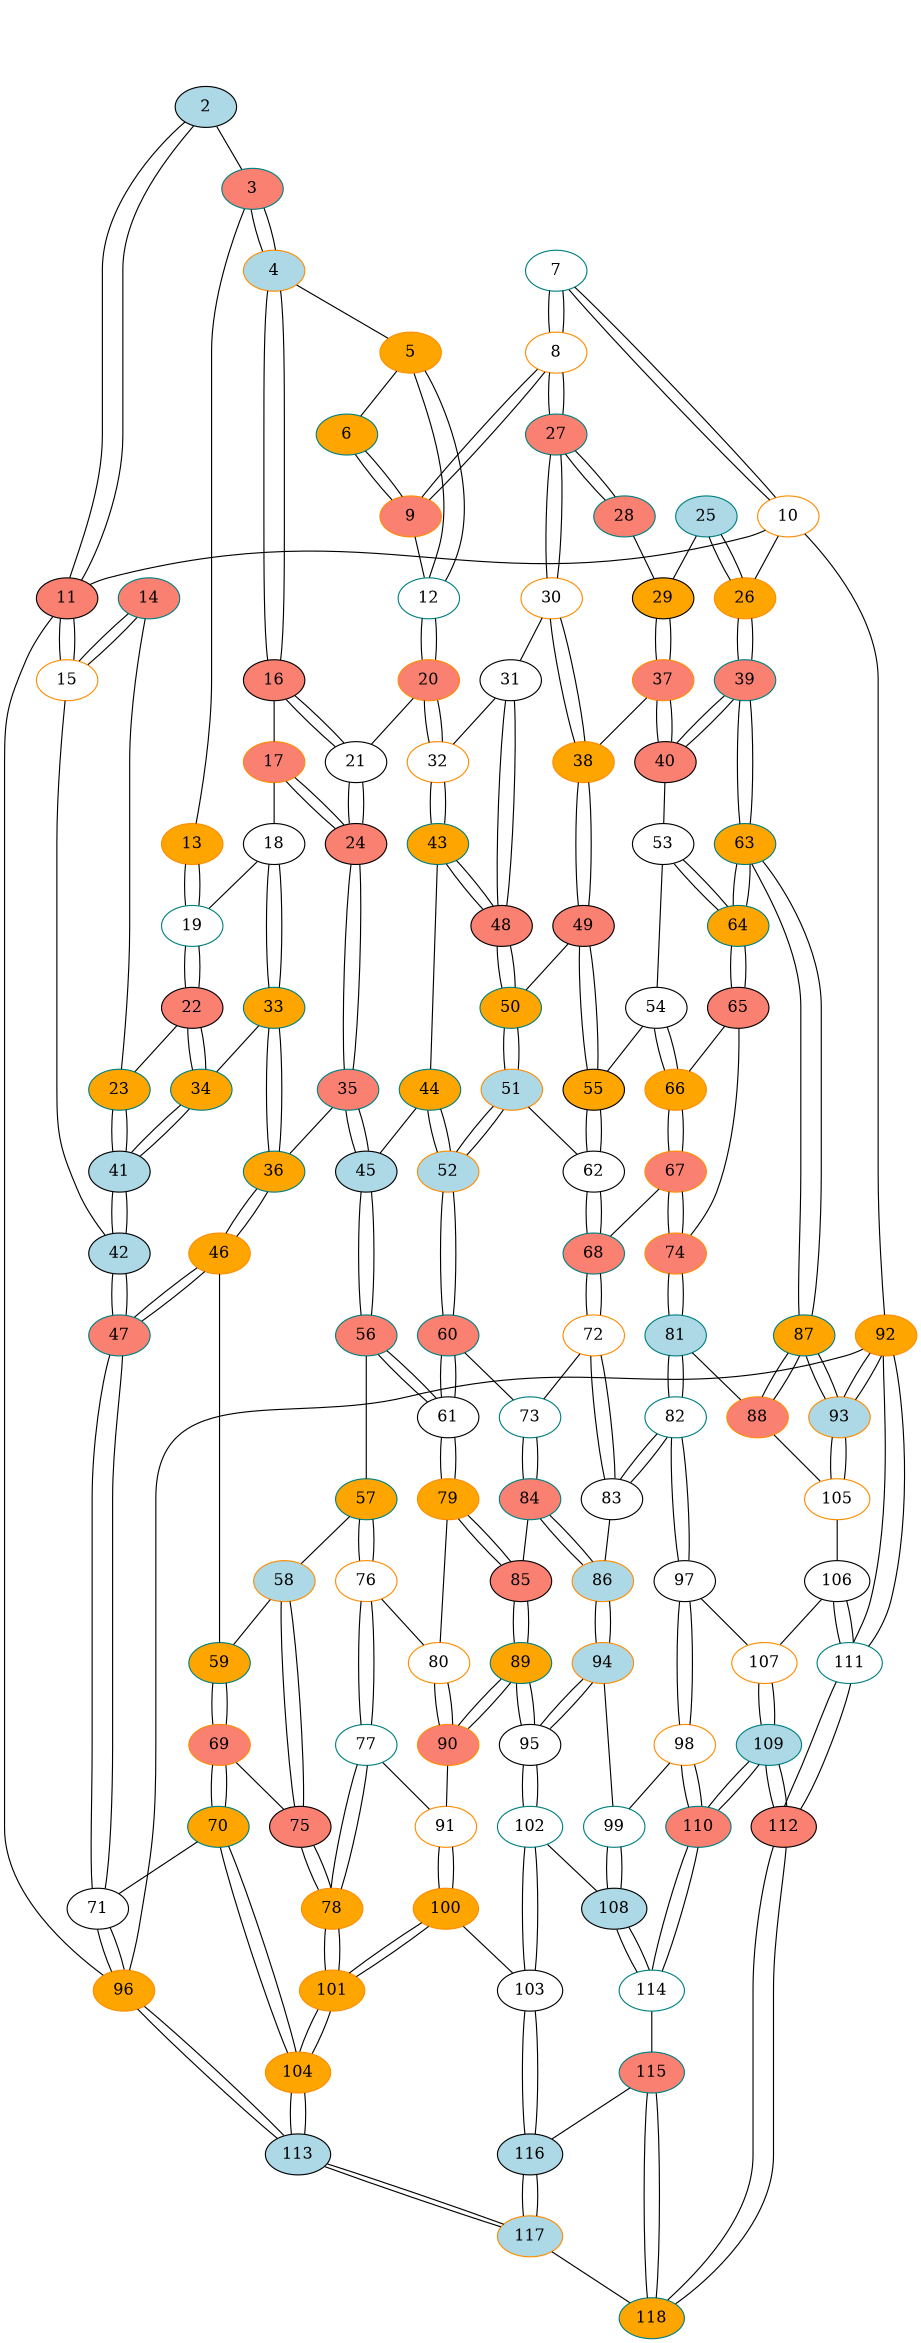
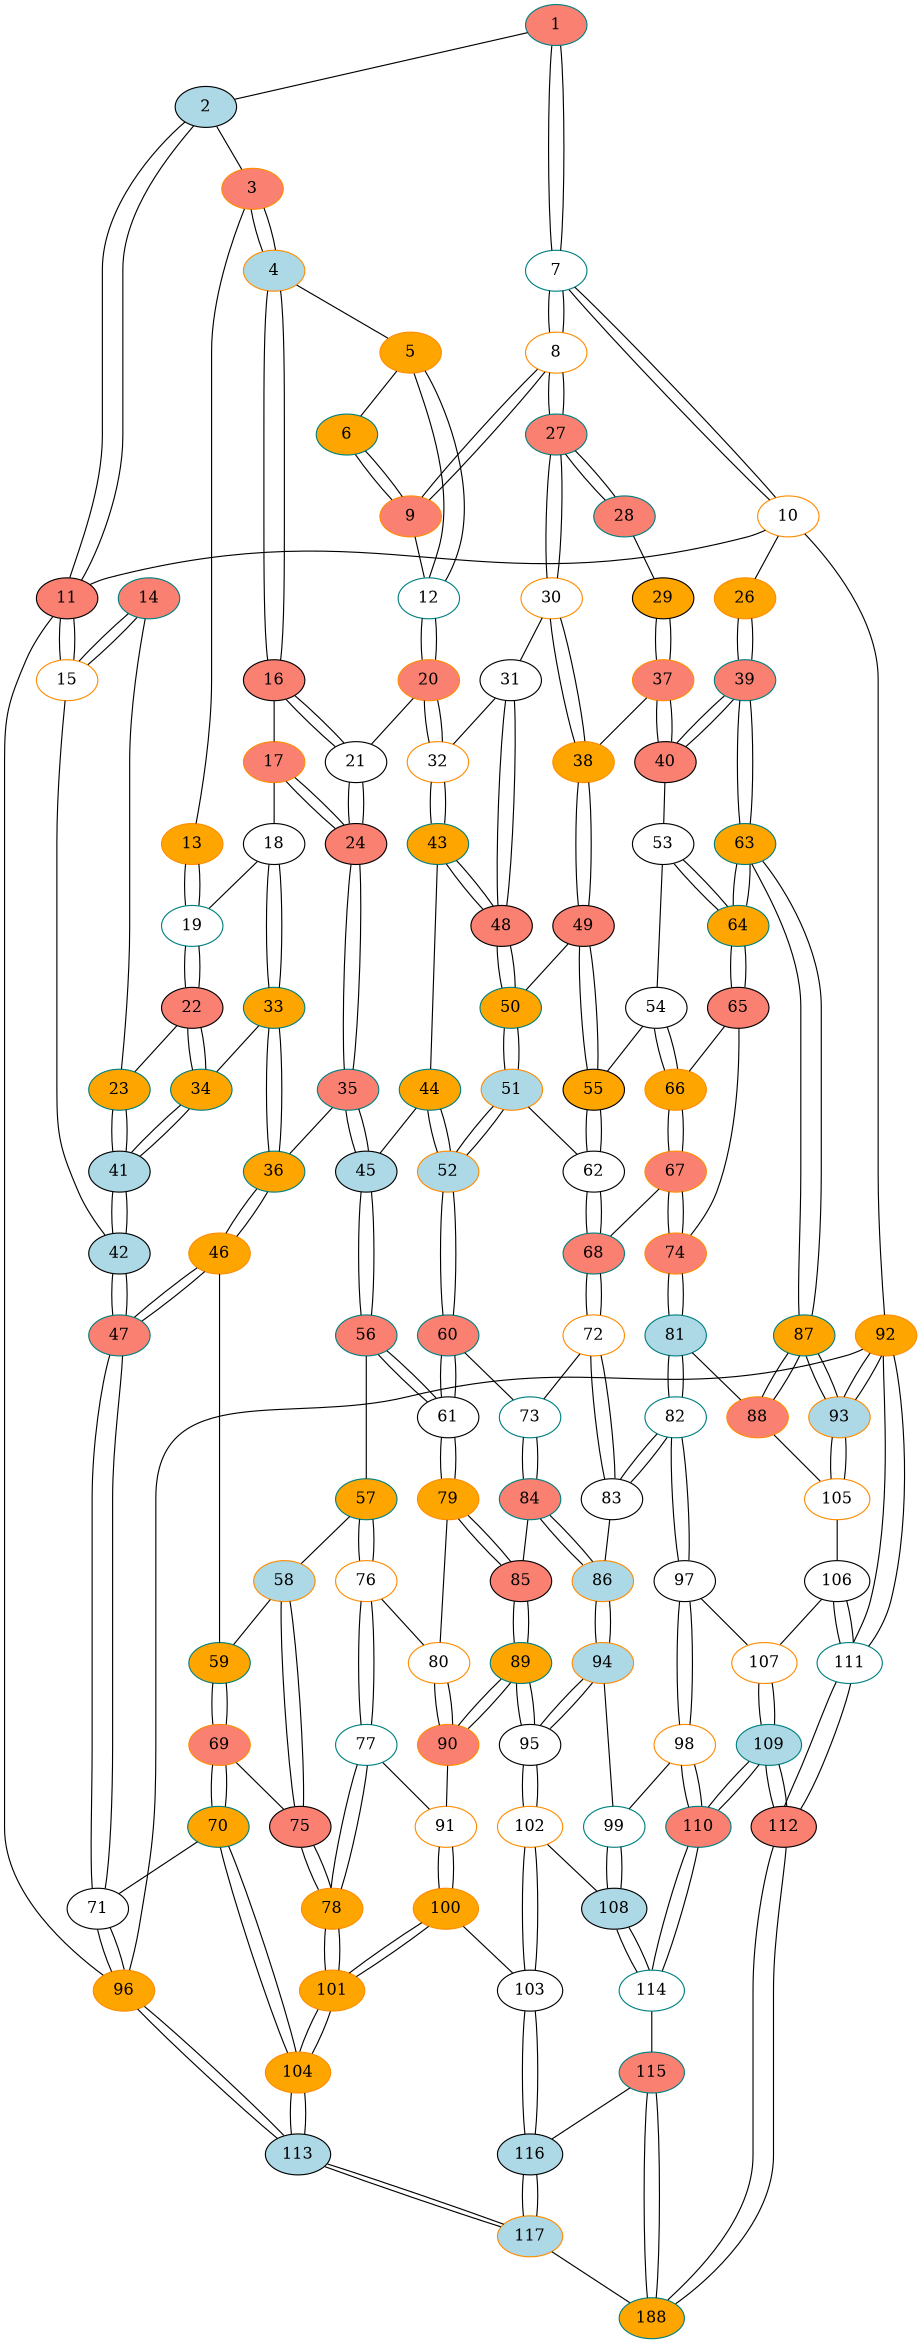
  graph {
    node [color=darkorange fillcolor=white style=filled]
+   1 [color=teal fillcolor=salmon]
    2 [color=black fillcolor=lightblue]
    7 [color=teal]
-   3 [color=teal fillcolor=salmon]
+   3 [fillcolor=salmon]
    11 [color=black fillcolor=salmon]
    8
    10
    4 [fillcolor=lightblue]
    13 [fillcolor=orange]
    15
    96 [fillcolor=orange]
    5 [fillcolor=orange]
    16 [color=black fillcolor=salmon]
    19 [color=teal]
    6 [color=teal fillcolor=orange]
    12 [color=teal]
    17 [fillcolor=salmon]
    21 [color=black]
    9 [fillcolor=salmon]
    20 [fillcolor=salmon]
    27 [color=teal fillcolor=salmon]
    26 [fillcolor=orange]
    92 [fillcolor=orange]
    28 [color=teal fillcolor=salmon]
    30
    39 [color=teal fillcolor=salmon]
    93 [fillcolor=lightblue]
    111 [color=teal]
    42 [color=black fillcolor=lightblue]
    113 [color=black fillcolor=lightblue]
    32
    14 [color=teal fillcolor=salmon]
    23 [color=teal fillcolor=orange]
    22 [color=black fillcolor=salmon]
    41 [color=black fillcolor=lightblue]
    47 [color=teal fillcolor=salmon]
    18 [color=black]
    24 [color=black fillcolor=salmon]
    33 [color=teal fillcolor=orange]
    35 [color=teal fillcolor=salmon]
    34 [color=teal fillcolor=orange]
    36 [color=teal fillcolor=orange]
    43 [color=teal fillcolor=orange]
    45 [color=black fillcolor=lightblue]
-   25 [color=teal fillcolor=lightblue]
    29 [color=black fillcolor=orange]
    37 [fillcolor=salmon]
    40 [color=black fillcolor=salmon]
    63 [color=teal fillcolor=orange]
    31 [color=black]
    38 [fillcolor=orange]
    48 [color=black fillcolor=salmon]
    49 [color=black fillcolor=salmon]
    50 [color=teal fillcolor=orange]
    44 [color=teal fillcolor=orange]
    46 [fillcolor=orange]
    56 [color=teal fillcolor=salmon]
    59 [color=teal fillcolor=orange]
    53 [color=black]
    55 [color=black fillcolor=orange]
    64 [color=teal fillcolor=orange]
    87 [color=teal fillcolor=orange]
    54 [color=black]
    71 [color=black]
    52 [fillcolor=lightblue]
    60 [color=teal fillcolor=salmon]
    57 [color=teal fillcolor=orange]
    61 [color=black]
    69 [fillcolor=salmon]
    51 [fillcolor=lightblue]
    62 [color=black]
    68 [color=teal fillcolor=salmon]
    73 [color=teal]
    66 [fillcolor=orange]
    65 [color=black fillcolor=salmon]
    67 [fillcolor=salmon]
    58 [fillcolor=lightblue]
    76
    79 [fillcolor=orange]
    75 [color=black fillcolor=salmon]
    77 [color=teal]
    80
    78 [fillcolor=orange]
    70 [color=teal fillcolor=orange]
    84 [color=teal fillcolor=salmon]
    85 [color=black fillcolor=salmon]
    72
    88 [fillcolor=salmon]
    74 [fillcolor=salmon]
    81 [color=teal fillcolor=lightblue]
    83 [color=black]
    104 [fillcolor=orange]
    86 [fillcolor=lightblue]
    82 [color=teal]
    101 [fillcolor=orange]
    91
    90 [fillcolor=salmon]
    100 [fillcolor=orange]
    89 [color=teal fillcolor=orange]
    97 [color=black]
    105
    98
    107
    94 [fillcolor=lightblue]
    95 [color=black]
    99 [color=teal]
    106 [color=black]
-   102 [color=teal]
+   102
    103 [color=black]
    112 [color=black fillcolor=salmon]
    108 [color=black fillcolor=lightblue]
    117 [fillcolor=lightblue]
    110 [color=teal fillcolor=salmon]
    109 [color=teal fillcolor=lightblue]
    114 [color=teal]
    116 [color=black fillcolor=lightblue]
    115 [color=teal fillcolor=salmon]
-   118 [color=teal fillcolor=orange]
+   118 [color=teal fillcolor=orange label=188]
+   1 -- 2
+   1 -- 7
+   1 -- 7
    2 -- 3
    2 -- 11
    2 -- 11
    7 -- 8
    7 -- 8
    7 -- 10
    7 -- 10
    3 -- 4
    3 -- 4
    3 -- 13
    11 -- 15
    11 -- 15
    11 -- 96
    8 -- 9
    8 -- 9
    8 -- 27
    8 -- 27
    10 -- 11
    10 -- 26
    10 -- 92
    4 -- 5
    4 -- 16
    4 -- 16
    13 -- 19
    13 -- 19
    15 -- 42
    96 -- 113
    96 -- 113
    5 -- 6
    5 -- 12
    5 -- 12
    16 -- 17
    16 -- 21
    16 -- 21
    19 -- 22
    19 -- 22
    6 -- 9
    6 -- 9
    12 -- 20
    12 -- 20
    17 -- 18
    17 -- 24
    17 -- 24
    21 -- 24
    21 -- 24
    9 -- 12
    20 -- 21
    20 -- 32
    20 -- 32
    27 -- 28
    27 -- 28
    27 -- 30
    27 -- 30
    26 -- 39
    26 -- 39
    92 -- 96
    92 -- 93
    92 -- 93
    92 -- 111
    92 -- 111
    28 -- 29
    30 -- 31
    30 -- 38
    30 -- 38
    39 -- 40
    39 -- 40
    39 -- 63
    39 -- 63
    93 -- 105
    93 -- 105
    111 -- 112
    111 -- 112
    42 -- 47
    42 -- 47
    113 -- 117
    113 -- 117
    32 -- 43
    32 -- 43
    14 -- 15
    14 -- 15
    14 -- 23
    23 -- 41
    23 -- 41
    22 -- 23
    22 -- 34
    22 -- 34
    41 -- 42
    41 -- 42
    47 -- 71
    47 -- 71
    18 -- 19
    18 -- 33
    18 -- 33
    24 -- 35
    24 -- 35
    33 -- 34
    33 -- 36
    33 -- 36
    35 -- 36
    35 -- 45
    35 -- 45
    34 -- 41
    34 -- 41
    36 -- 46
    36 -- 46
    43 -- 48
    43 -- 48
    43 -- 44
    45 -- 56
    45 -- 56
-   25 -- 26
-   25 -- 26
-   25 -- 29
    29 -- 37
    29 -- 37
    37 -- 40
    37 -- 40
    37 -- 38
    40 -- 53
    63 -- 64
    63 -- 64
    63 -- 87
    63 -- 87
    31 -- 32
    31 -- 48
    31 -- 48
    38 -- 49
    38 -- 49
    48 -- 50
    48 -- 50
    49 -- 50
    49 -- 55
    49 -- 55
    50 -- 51
    50 -- 51
    44 -- 45
    44 -- 52
    44 -- 52
    46 -- 47
    46 -- 47
    46 -- 59
    56 -- 57
    56 -- 61
    56 -- 61
    59 -- 69
    59 -- 69
    53 -- 64
    53 -- 64
    53 -- 54
    55 -- 62
    55 -- 62
    64 -- 65
    64 -- 65
    87 -- 93
    87 -- 93
    87 -- 88
    87 -- 88
    54 -- 55
    54 -- 66
    54 -- 66
    71 -- 96
    71 -- 96
    52 -- 60
    52 -- 60
    60 -- 61
    60 -- 61
    60 -- 73
    57 -- 58
    57 -- 76
    57 -- 76
    61 -- 79
    61 -- 79
    69 -- 75
    69 -- 70
    69 -- 70
    51 -- 52
    51 -- 52
    51 -- 62
    62 -- 68
    62 -- 68
    68 -- 72
    68 -- 72
    73 -- 84
    73 -- 84
    66 -- 67
    66 -- 67
    65 -- 66
    65 -- 74
    67 -- 68
    67 -- 74
    67 -- 74
    58 -- 59
    58 -- 75
    58 -- 75
    76 -- 77
    76 -- 77
    76 -- 80
    79 -- 80
    79 -- 85
    79 -- 85
    75 -- 78
    75 -- 78
    77 -- 78
    77 -- 78
    77 -- 91
    80 -- 90
    80 -- 90
    78 -- 101
    78 -- 101
    70 -- 71
    70 -- 104
    70 -- 104
    84 -- 85
    84 -- 86
    84 -- 86
    85 -- 89
    85 -- 89
    72 -- 73
    72 -- 83
    72 -- 83
    88 -- 105
    74 -- 81
    74 -- 81
    81 -- 88
    81 -- 82
    81 -- 82
    83 -- 86
    104 -- 113
    104 -- 113
    86 -- 94
    86 -- 94
    82 -- 83
    82 -- 83
    82 -- 97
    82 -- 97
    101 -- 104
    101 -- 104
    91 -- 100
    91 -- 100
    90 -- 91
    100 -- 101
    100 -- 101
    100 -- 103
    89 -- 90
    89 -- 90
    89 -- 95
    89 -- 95
    97 -- 98
    97 -- 98
    97 -- 107
    105 -- 106
    98 -- 99
    98 -- 110
    98 -- 110
    107 -- 109
    107 -- 109
    94 -- 95
    94 -- 95
    94 -- 99
    95 -- 102
    95 -- 102
    99 -- 108
    99 -- 108
    106 -- 111
    106 -- 111
    106 -- 107
    102 -- 103
    102 -- 103
    102 -- 108
    103 -- 116
    103 -- 116
    112 -- 118
    112 -- 118
    108 -- 114
    108 -- 114
    117 -- 118
    110 -- 114
    110 -- 114
    109 -- 112
    109 -- 112
    109 -- 110
    109 -- 110
    114 -- 115
    116 -- 117
    116 -- 117
    115 -- 116
    115 -- 118
    115 -- 118
  }
